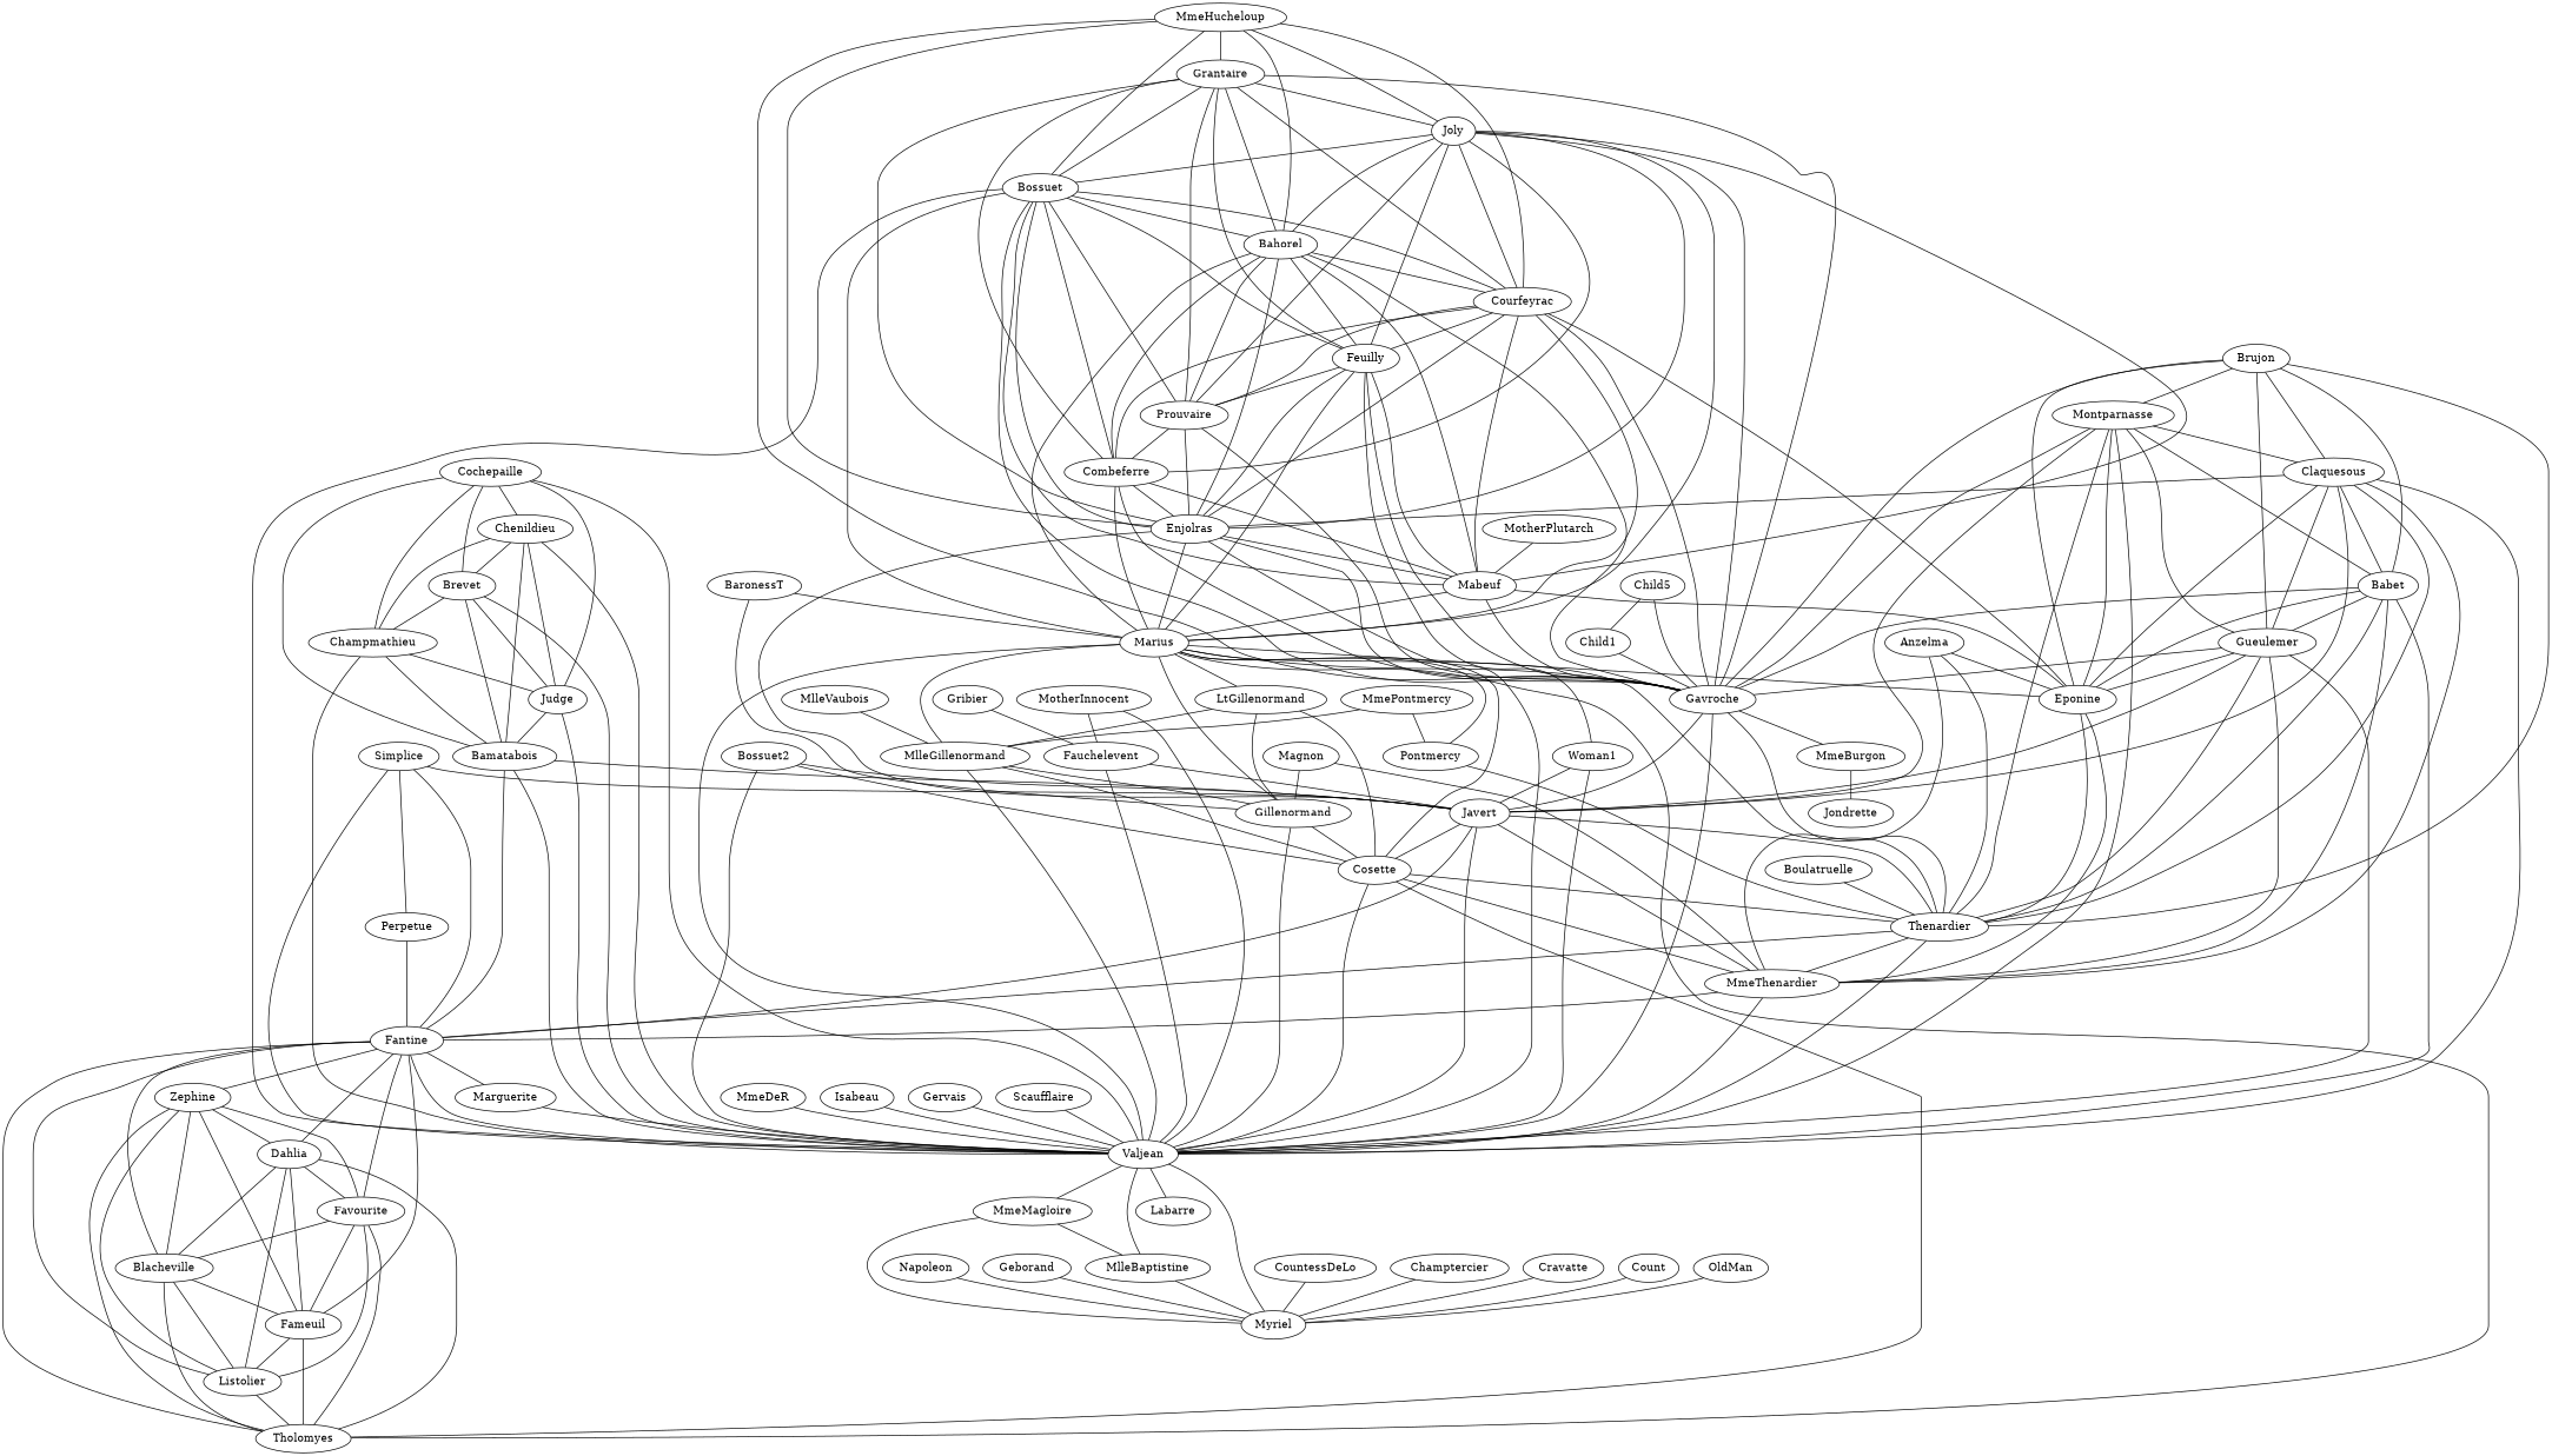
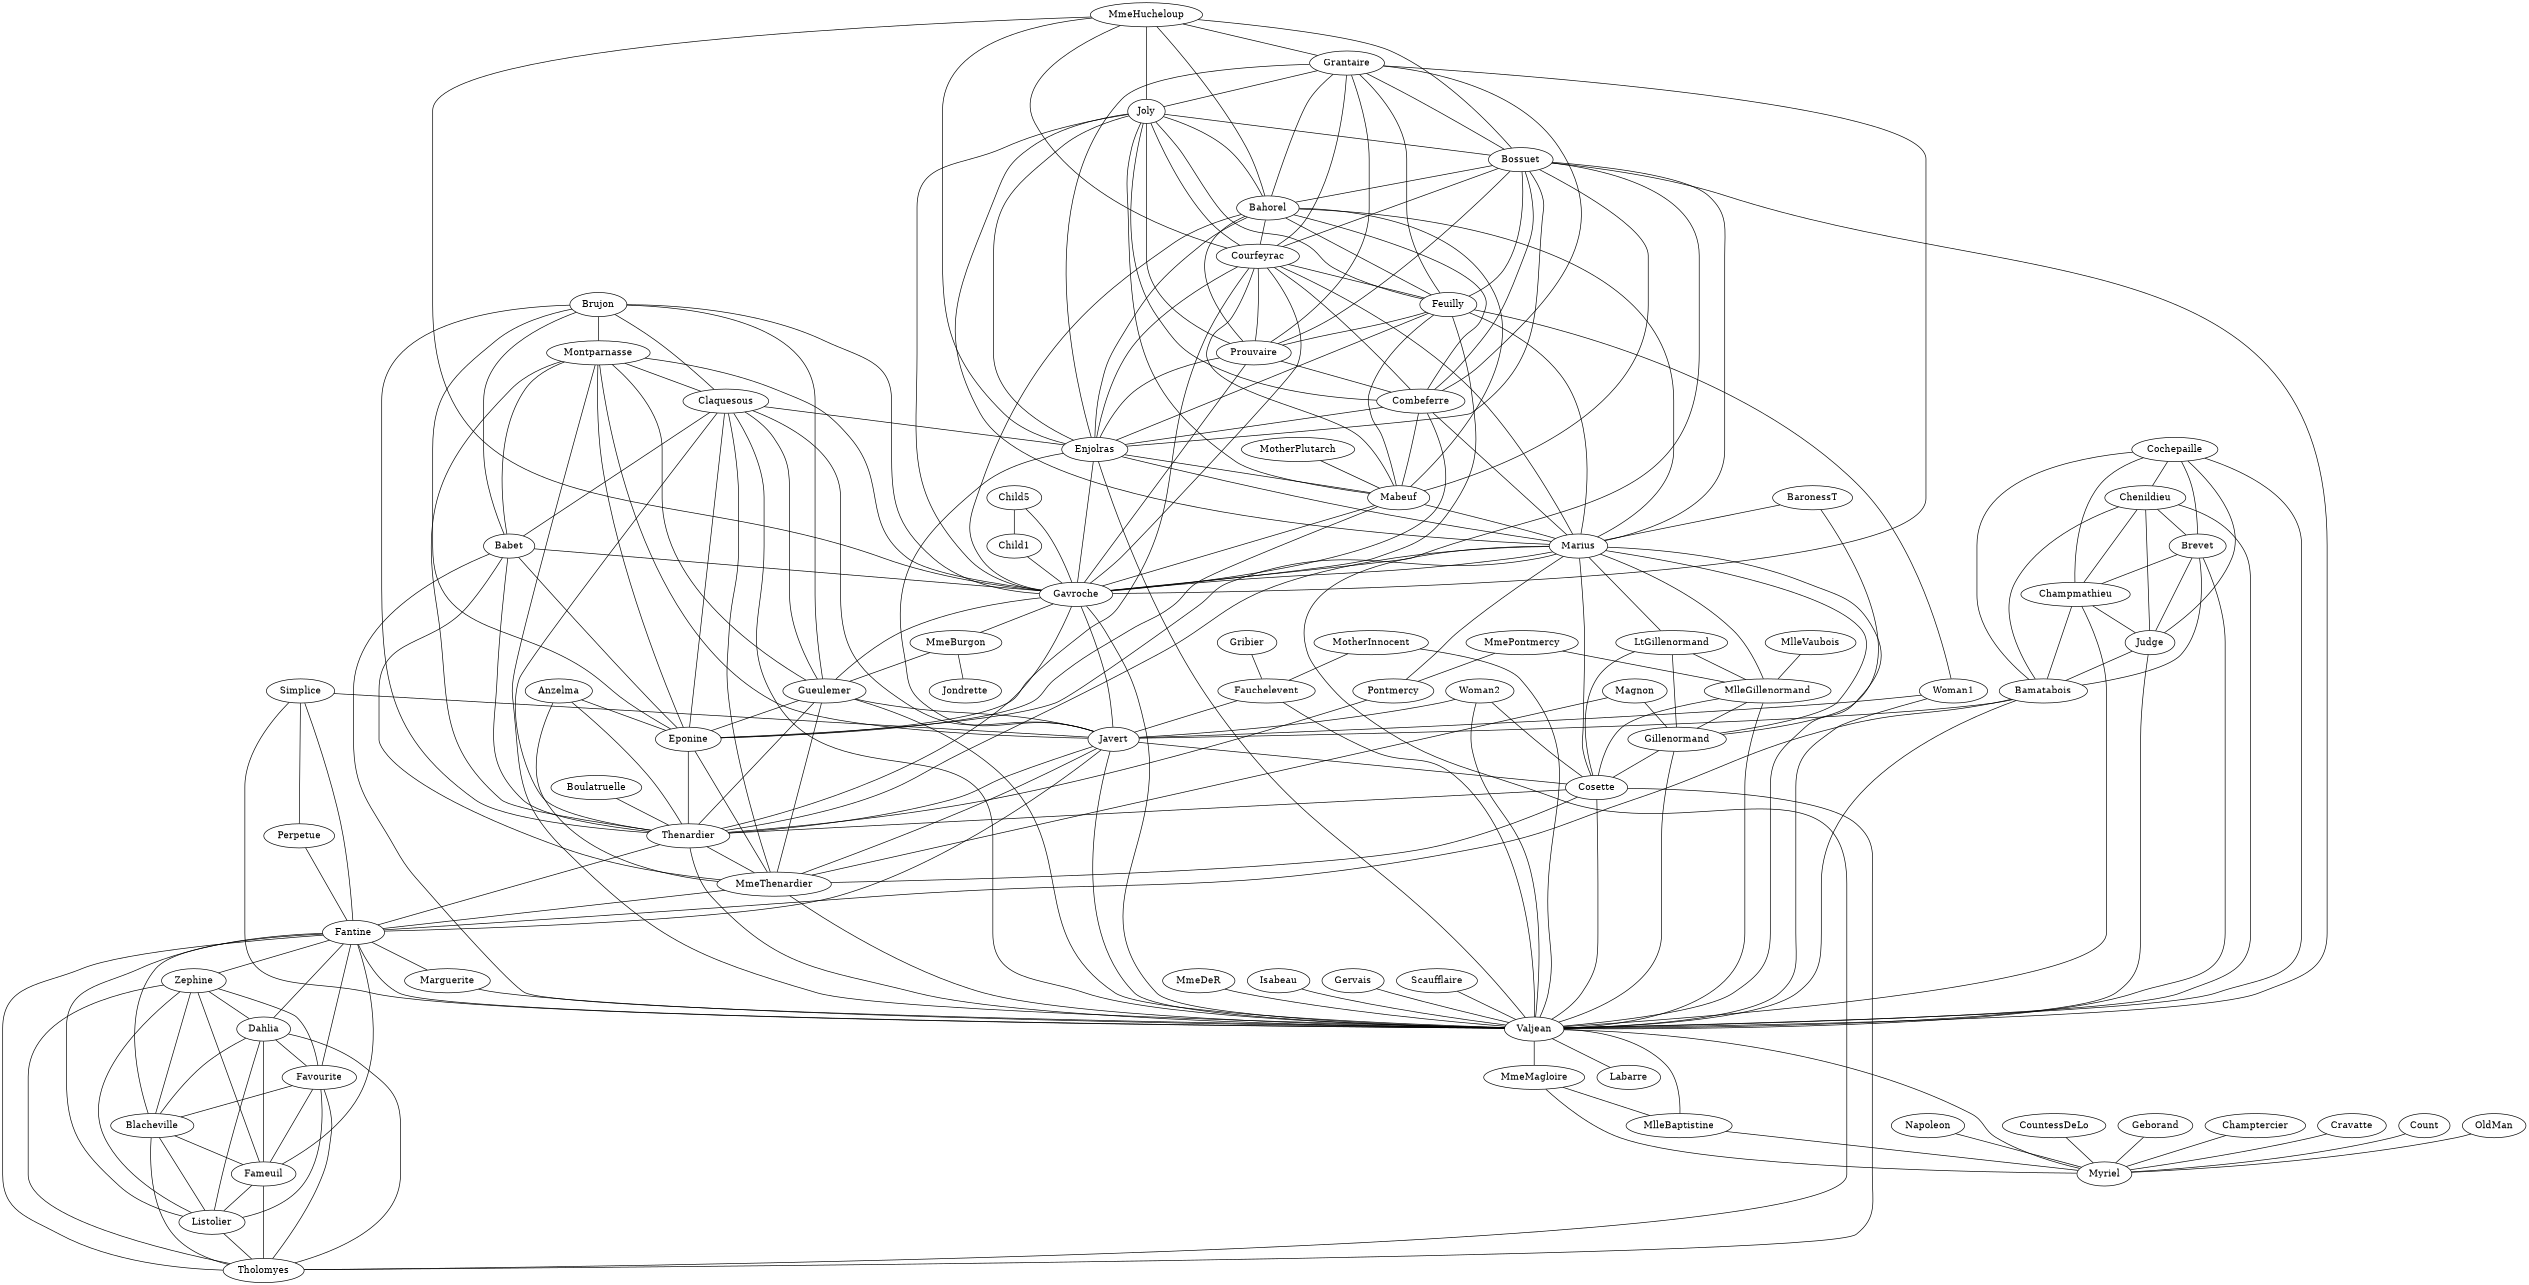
  graph {
    edge [value=1]
    n1 [label=Myriel]
    n2 [label=Napoleon]
    n3 [label=MlleBaptistine]
    n4 [label=MmeMagloire]
    n5 [label=CountessDeLo]
    n6 [label=Geborand]
    n7 [label=Champtercier]
    n8 [label=Cravatte]
    n9 [label=Count]
    n10 [label=OldMan]
    n11 [label=Labarre]
    n12 [label=Valjean]
    n13 [label=Marguerite]
    n14 [label=MmeDeR]
    n15 [label=Isabeau]
    n16 [label=Gervais]
    n17 [label=Tholomyes]
    n18 [label=Listolier]
    n19 [label=Fameuil]
    n20 [label=Blacheville]
    n21 [label=Favourite]
    n22 [label=Dahlia]
    n23 [label=Zephine]
    n24 [label=Fantine]
    n25 [label=MmeThenardier]
    n26 [label=Thenardier]
    n27 [label=Cosette]
    n28 [label=Javert]
    n29 [label=Fauchelevent]
    n30 [label=Bamatabois]
    n31 [label=Perpetue]
    n32 [label=Simplice]
    n33 [label=Scaufflaire]
    n34 [label=Woman1]
    n35 [label=Judge]
    n36 [label=Champmathieu]
    n37 [label=Brevet]
    n38 [label=Chenildieu]
    n39 [label=Cochepaille]
    n40 [label=Pontmercy]
    n41 [label=Boulatruelle]
    n42 [label=Eponine]
    n43 [label=Anzelma]
-   n44 [label=Bossuet2]
+   n44 [label=Woman2]
    n45 [label=MotherInnocent]
    n46 [label=Gribier]
    n47 [label=Jondrette]
    n48 [label=MmeBurgon]
    n49 [label=Gavroche]
    n50 [label=Gillenormand]
    n51 [label=Magnon]
    n52 [label=MlleGillenormand]
    n53 [label=MmePontmercy]
    n54 [label=MlleVaubois]
    n55 [label=LtGillenormand]
    n56 [label=Marius]
    n57 [label=BaronessT]
    n58 [label=Mabeuf]
    n59 [label=Enjolras]
    n60 [label=Combeferre]
    n61 [label=Prouvaire]
    n62 [label=Feuilly]
    n63 [label=Courfeyrac]
    n64 [label=Bahorel]
    n65 [label=Bossuet]
    n66 [label=Joly]
    n67 [label=Grantaire]
    n68 [label=MotherPlutarch]
    n69 [label=Gueulemer]
    n70 [label=Babet]
    n71 [label=Claquesous]
    n72 [label=Montparnasse]
    n73 [label=Child1]
    n74 [label=Child5]
    n75 [label=Brujon]
    n76 [label=MmeHucheloup]
    n2 -- n1
    n3 -- n1 [value=8]
    n4 -- n1 [value=10]
    n4 -- n3 [value=6]
    n5 -- n1
    n6 -- n1
    n7 -- n1
    n8 -- n1
    n9 -- n1 [value=2]
    n10 -- n1
    n12 -- n1 [value=5]
    n12 -- n3 [value=3]
    n12 -- n4 [value=3]
    n12 -- n11
    n13 -- n12
    n14 -- n12
    n15 -- n12
    n16 -- n12
    n18 -- n17 [value=4]
    n19 -- n17 [value=4]
    n19 -- n18 [value=4]
    n20 -- n17 [value=4]
    n20 -- n18 [value=4]
    n20 -- n19 [value=4]
    n21 -- n17 [value=3]
    n21 -- n18 [value=3]
    n21 -- n19 [value=3]
    n21 -- n20 [value=4]
    n22 -- n17 [value=3]
    n22 -- n18 [value=3]
    n22 -- n19 [value=3]
    n22 -- n20 [value=3]
    n22 -- n21 [value=5]
    n23 -- n17 [value=3]
    n23 -- n18 [value=3]
    n23 -- n19 [value=3]
    n23 -- n20 [value=3]
    n23 -- n21 [value=4]
    n23 -- n22 [value=4]
    n24 -- n12 [value=9]
    n24 -- n13 [value=2]
    n24 -- n17 [value=3]
    n24 -- n18 [value=3]
    n24 -- n19 [value=3]
    n24 -- n20 [value=3]
    n24 -- n21 [value=4]
    n24 -- n22 [value=4]
    n24 -- n23 [value=4]
    n25 -- n12 [value=7]
    n25 -- n24 [value=2]
    n26 -- n12 [value=12]
    n26 -- n24
    n26 -- n25 [value=13]
    n27 -- n12 [value=31]
    n27 -- n17
    n27 -- n25 [value=4]
    n27 -- n26
    n28 -- n12 [value=17]
    n28 -- n24 [value=5]
    n28 -- n25
    n28 -- n26 [value=5]
    n28 -- n27
    n29 -- n12 [value=8]
    n29 -- n28
    n30 -- n12 [value=2]
    n30 -- n24
    n30 -- n28
    n31 -- n24
    n32 -- n12 [value=3]
    n32 -- n24 [value=2]
    n32 -- n28
    n32 -- n31 [value=2]
    n33 -- n12
    n34 -- n12 [value=2]
    n34 -- n28
    n35 -- n12 [value=3]
    n35 -- n30 [value=2]
    n36 -- n12 [value=3]
    n36 -- n30 [value=2]
    n36 -- n35 [value=3]
    n37 -- n12 [value=2]
    n37 -- n30
    n37 -- n35 [value=2]
    n37 -- n36 [value=2]
    n38 -- n12 [value=2]
    n38 -- n30
    n38 -- n35 [value=2]
    n38 -- n36 [value=2]
    n38 -- n37 [value=2]
    n39 -- n12 [value=2]
    n39 -- n30
    n39 -- n35 [value=2]
    n39 -- n36 [value=2]
    n39 -- n37 [value=2]
    n39 -- n38 [value=2]
    n40 -- n26
    n41 -- n26
    n42 -- n25 [value=2]
    n42 -- n26 [value=3]
    n43 -- n25
    n43 -- n26 [value=2]
    n43 -- n42 [value=2]
    n44 -- n12 [value=3]
    n44 -- n27
    n44 -- n28
    n45 -- n12
    n45 -- n29 [value=3]
    n46 -- n29 [value=2]
    n48 -- n47
    n49 -- n12
    n49 -- n26
    n49 -- n28
    n49 -- n48 [value=2]
    n50 -- n12 [value=2]
    n50 -- n27 [value=3]
    n51 -- n25
    n51 -- n50
    n52 -- n12 [value=2]
    n52 -- n27 [value=2]
    n52 -- n50 [value=9]
    n53 -- n40
    n53 -- n52
    n54 -- n52
    n55 -- n27
    n55 -- n50
    n55 -- n52 [value=2]
    n56 -- n12 [value=19]
    n56 -- n17
    n56 -- n26 [value=2]
    n56 -- n27 [value=21]
    n56 -- n40
    n56 -- n42 [value=5]
    n56 -- n49 [value=4]
    n56 -- n50 [value=12]
    n56 -- n52 [value=6]
    n56 -- n55
    n57 -- n50
    n57 -- n56
    n58 -- n42
    n58 -- n49
    n58 -- n56
    n59 -- n12 [value=4]
    n59 -- n28 [value=6]
    n59 -- n49 [value=7]
    n59 -- n56 [value=7]
    n59 -- n58
    n60 -- n49 [value=6]
    n60 -- n56 [value=5]
    n60 -- n58 [value=2]
    n60 -- n59 [value=15]
    n61 -- n49
    n61 -- n59 [value=4]
    n61 -- n60 [value=2]
    n62 -- n34 [value=5]
    n62 -- n49 [value=2]
    n62 -- n56
    n62 -- n58
    n62 -- n59 [value=6]
    n62 -- n61 [value=2]
    n63 -- n42
    n63 -- n49 [value=7]
    n63 -- n56 [value=9]
    n63 -- n58 [value=2]
    n63 -- n59 [value=17]
    n63 -- n60 [value=13]
    n63 -- n61 [value=3]
    n63 -- n62 [value=6]
    n64 -- n49 [value=5]
    n64 -- n56
    n64 -- n58 [value=2]
    n64 -- n59 [value=4]
    n64 -- n60 [value=5]
    n64 -- n61 [value=2]
    n64 -- n62 [value=3]
    n64 -- n63 [value=6]
    n65 -- n12
    n65 -- n49 [value=5]
    n65 -- n56 [value=5]
    n65 -- n58
    n65 -- n59 [value=10]
    n65 -- n60 [value=9]
    n65 -- n61 [value=2]
    n65 -- n62 [value=6]
    n65 -- n63 [value=12]
    n65 -- n64 [value=4]
    n66 -- n49 [value=3]
    n66 -- n56 [value=2]
    n66 -- n58
    n66 -- n59 [value=5]
    n66 -- n60 [value=5]
    n66 -- n61 [value=2]
    n66 -- n62 [value=5]
    n66 -- n63 [value=5]
    n66 -- n64 [value=5]
    n66 -- n65 [value=7]
    n67 -- n49
    n67 -- n59 [value=3]
    n67 -- n60
    n67 -- n61
    n67 -- n62
    n67 -- n63 [value=2]
    n67 -- n64
    n67 -- n65 [value=3]
    n67 -- n66 [value=2]
    n68 -- n58 [value=3]
    n69 -- n12
    n69 -- n25
    n69 -- n26 [value=5]
    n69 -- n28
    n69 -- n42
    n69 -- n49
    n70 -- n12
    n70 -- n25
    n70 -- n26 [value=6]
    n70 -- n42
    n70 -- n49
-   n70 -- n69 [value=6]
+   n48 -- n69 [value=6]
    n71 -- n12
    n71 -- n25
    n71 -- n26 [value=4]
    n71 -- n28
    n71 -- n42
    n71 -- n59
    n71 -- n69 [value=4]
    n71 -- n70 [value=4]
    n72 -- n12
    n72 -- n26
    n72 -- n28
    n72 -- n42
    n72 -- n49
    n72 -- n69 [value=2]
    n72 -- n70 [value=2]
    n72 -- n71 [value=2]
    n73 -- n49 [value=2]
    n74 -- n49 [value=2]
    n74 -- n73 [value=3]
    n75 -- n26 [value=3]
    n75 -- n42
    n75 -- n49
    n75 -- n69 [value=3]
    n75 -- n70 [value=3]
    n75 -- n71
    n75 -- n72
    n76 -- n49
    n76 -- n59
    n76 -- n63
    n76 -- n64
    n76 -- n65
    n76 -- n66
    n76 -- n67
  }
